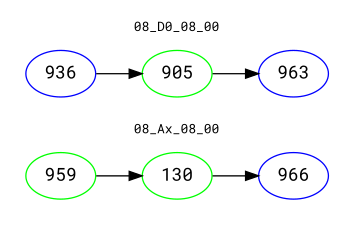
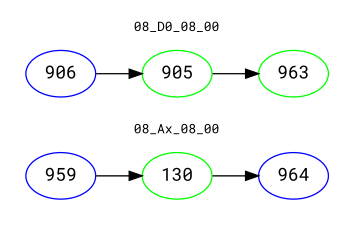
  digraph {
    fontname="Roboto Mono"
    rankdir=LR
    node [color=blue fontname="Roboto Mono"]
    edge [color=black fontname="Roboto Mono"]
-   n1 [color=green label=959]
+   n1 [label=959]
    n2 [color=green label=130]
-   n3 [label=966]
-   n4 [label=936]
+   n3 [label=964]
+   n4 [label=906]
    n5 [color=green label=905]
-   n6 [label=963]
+   n6 [color=green label=963]
    subgraph cluster_1 {
      color=white
      fontsize=10
      label="08_Ax_08_00"
      n1
      n2
      n3
    }
    subgraph cluster_2 {
      color=white
      fontsize=10
      label="08_D0_08_00"
      n4
      n5
      n6
    }
    n1 -> n2
    n2 -> n3
    n4 -> n5
    n5 -> n6
  }
